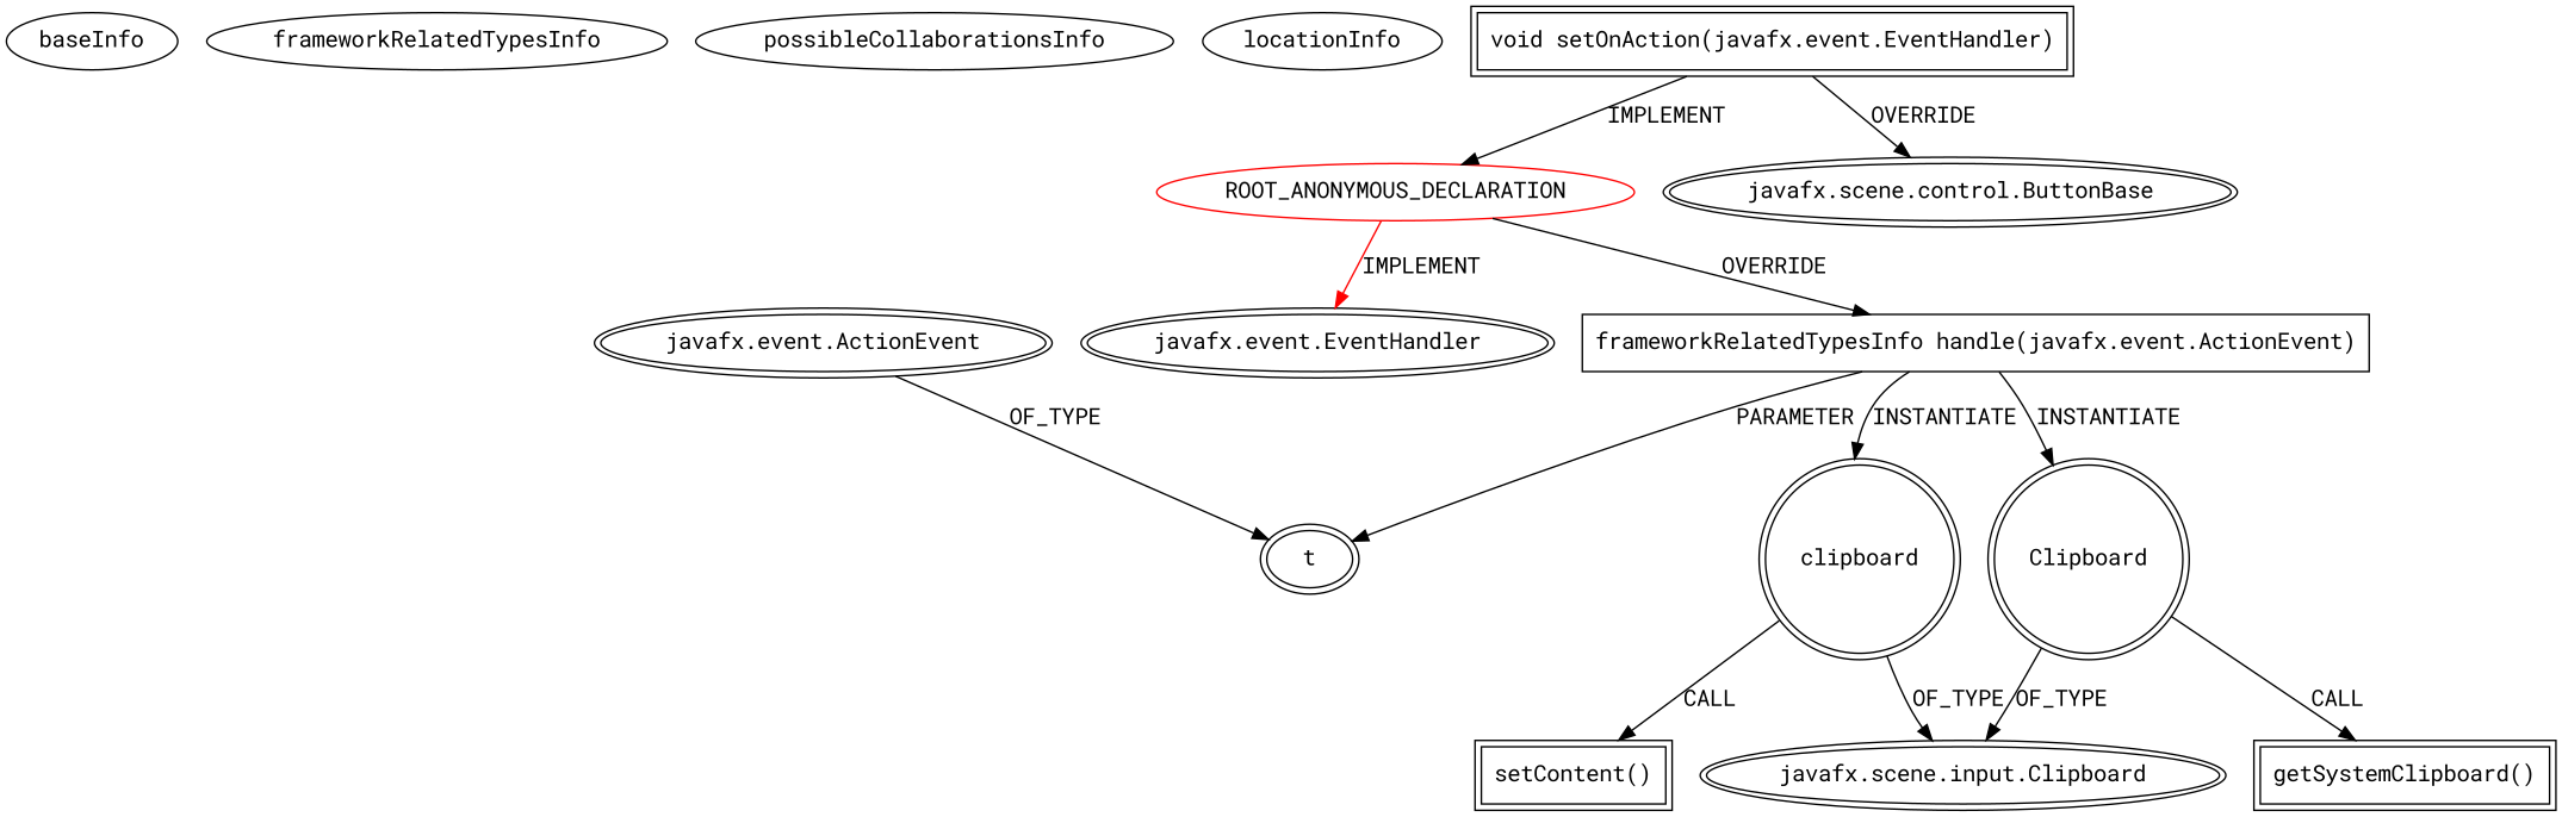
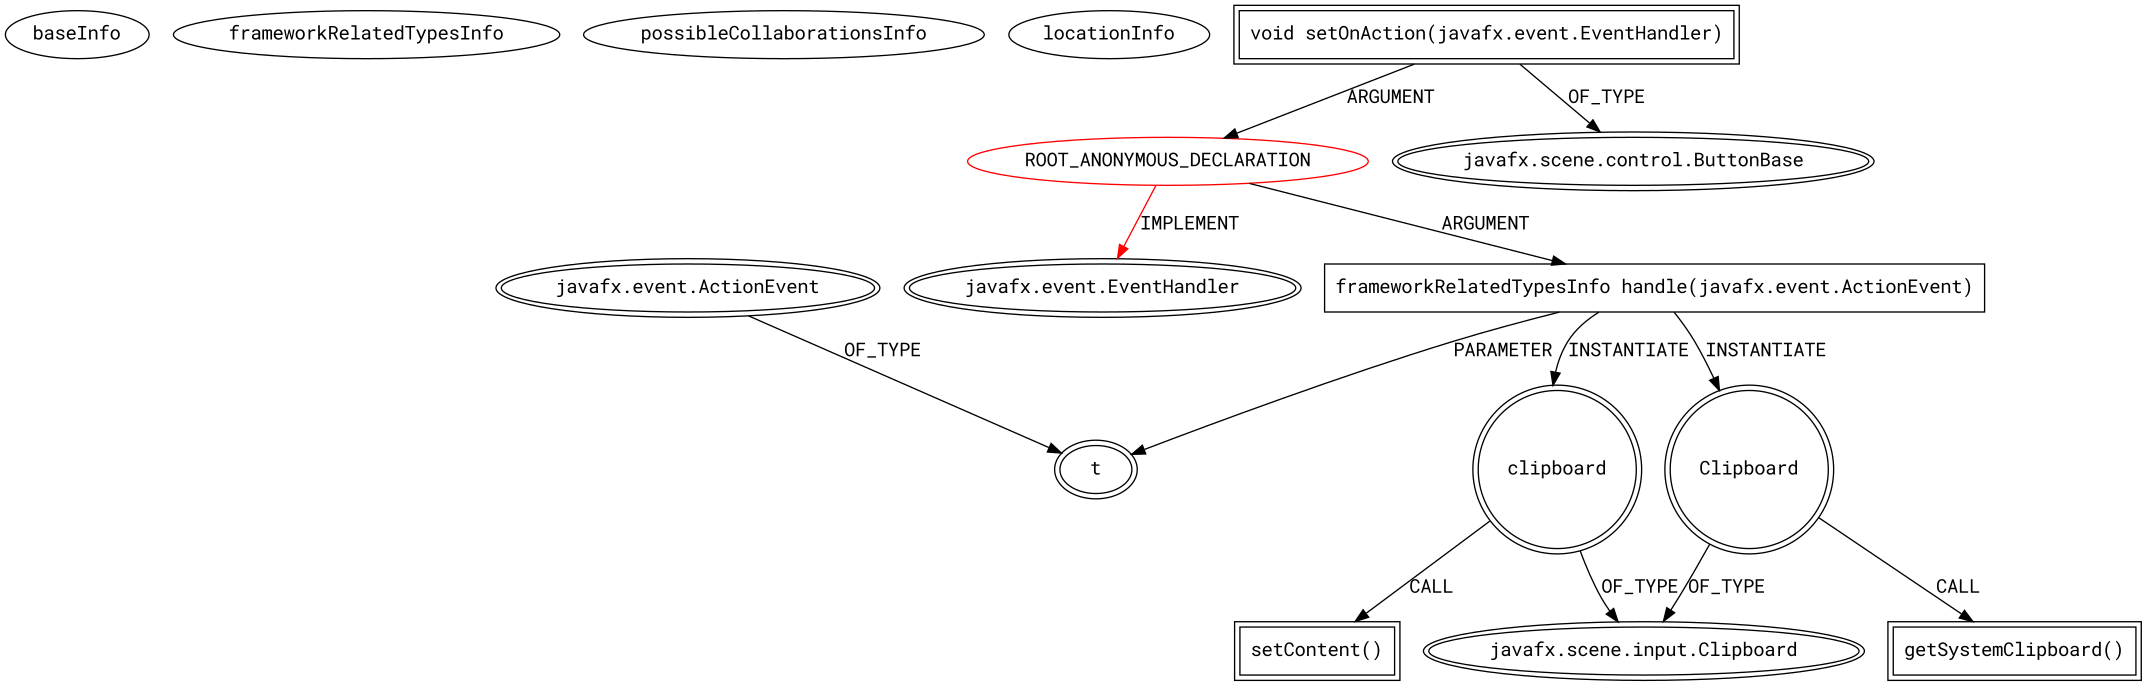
  digraph {
    fontname="Roboto Mono"
    node [fontname="Roboto Mono" isFrameworkType=true peripheries=2]
    edge [fontname="Roboto Mono"]
    baseInfo [category=extension_graph graphId=792 isAnonymous=true possibleRelation=false isFrameworkType="" peripheries=""]
    frameworkRelatedTypesInfo [0="javafx.event.EventHandler" isFrameworkType="" peripheries=""]
    possibleCollaborationsInfo [isFrameworkType="" peripheries=""]
    locationInfo [contextSignature="dialog.Dialog.Builder setStackTrace(java.lang.Throwable)" filePath="/LichuanLu-ShunUI-FX/ShunUI-FX-master/src/dialog/Dialog.java" graphId=792 projectName="LichuanLu-ShunUI-FX" isFrameworkType="" peripheries=""]
    n5 [color=red isFrameworkType=false label=ROOT_ANONYMOUS_DECLARATION vertexType=ROOT_ANONYMOUS_DECLARATION peripheries=""]
    n6 [label="javafx.event.EventHandler" vertexType=FRAMEWORK_INTERFACE_TYPE]
    n7 [isFrameworkType=false label="frameworkRelatedTypesInfo handle(javafx.event.ActionEvent)" shape=box vertexType=OVERRIDING_METHOD_DECLARATION peripheries=""]
    n8 [label=t vertexType=PARAMETER_DECLARATION]
    n9 [label=Clipboard shape=circle vertexType=VARIABLE_EXPRESION]
    n10 [label=clipboard shape=circle vertexType=VARIABLE_EXPRESION]
    n11 [label="void setOnAction(javafx.event.EventHandler)" shape=box vertexType=OUTSIDE_CALL]
    n12 [label="javafx.scene.control.ButtonBase" vertexType=FRAMEWORK_CLASS_TYPE]
    n13 [label="javafx.scene.input.Clipboard" vertexType=FRAMEWORK_CLASS_TYPE]
    n14 [label="getSystemClipboard()" shape=box vertexType=INSIDE_CALL]
    n15 [label="setContent()" shape=box vertexType=INSIDE_CALL]
    n16 [label="javafx.event.ActionEvent" vertexType=FRAMEWORK_CLASS_TYPE]
    n5 -> n6 [color=red label=IMPLEMENT]
-   n5 -> n7 [label=OVERRIDE]
+   n5 -> n7 [label=ARGUMENT]
    n7 -> n8 [label=PARAMETER]
    n7 -> n9 [label=INSTANTIATE]
    n7 -> n10 [label=INSTANTIATE]
    n9 -> n13 [label=OF_TYPE]
    n9 -> n14 [label=CALL]
    n10 -> n13 [label=OF_TYPE]
    n10 -> n15 [label=CALL]
-   n11 -> n5 [label=IMPLEMENT]
-   n11 -> n12 [label=OVERRIDE]
+   n11 -> n5 [label=ARGUMENT]
+   n11 -> n12 [label=OF_TYPE]
    n16 -> n8 [label=OF_TYPE]
  }
